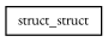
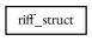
  digraph {
    rankdir=LR
    fontname="EB Garamond"
-   n1 [color=black fillcolor=white fontname="EB Garamond" fontsize=10 height=0.2 label=struct_struct shape=record style=filled width=0.4]
+   n1 [color=black fillcolor=white fontname="EB Garamond" fontsize=10 height=0.2 label=riff_struct shape=record style=filled width=0.4]
  }
